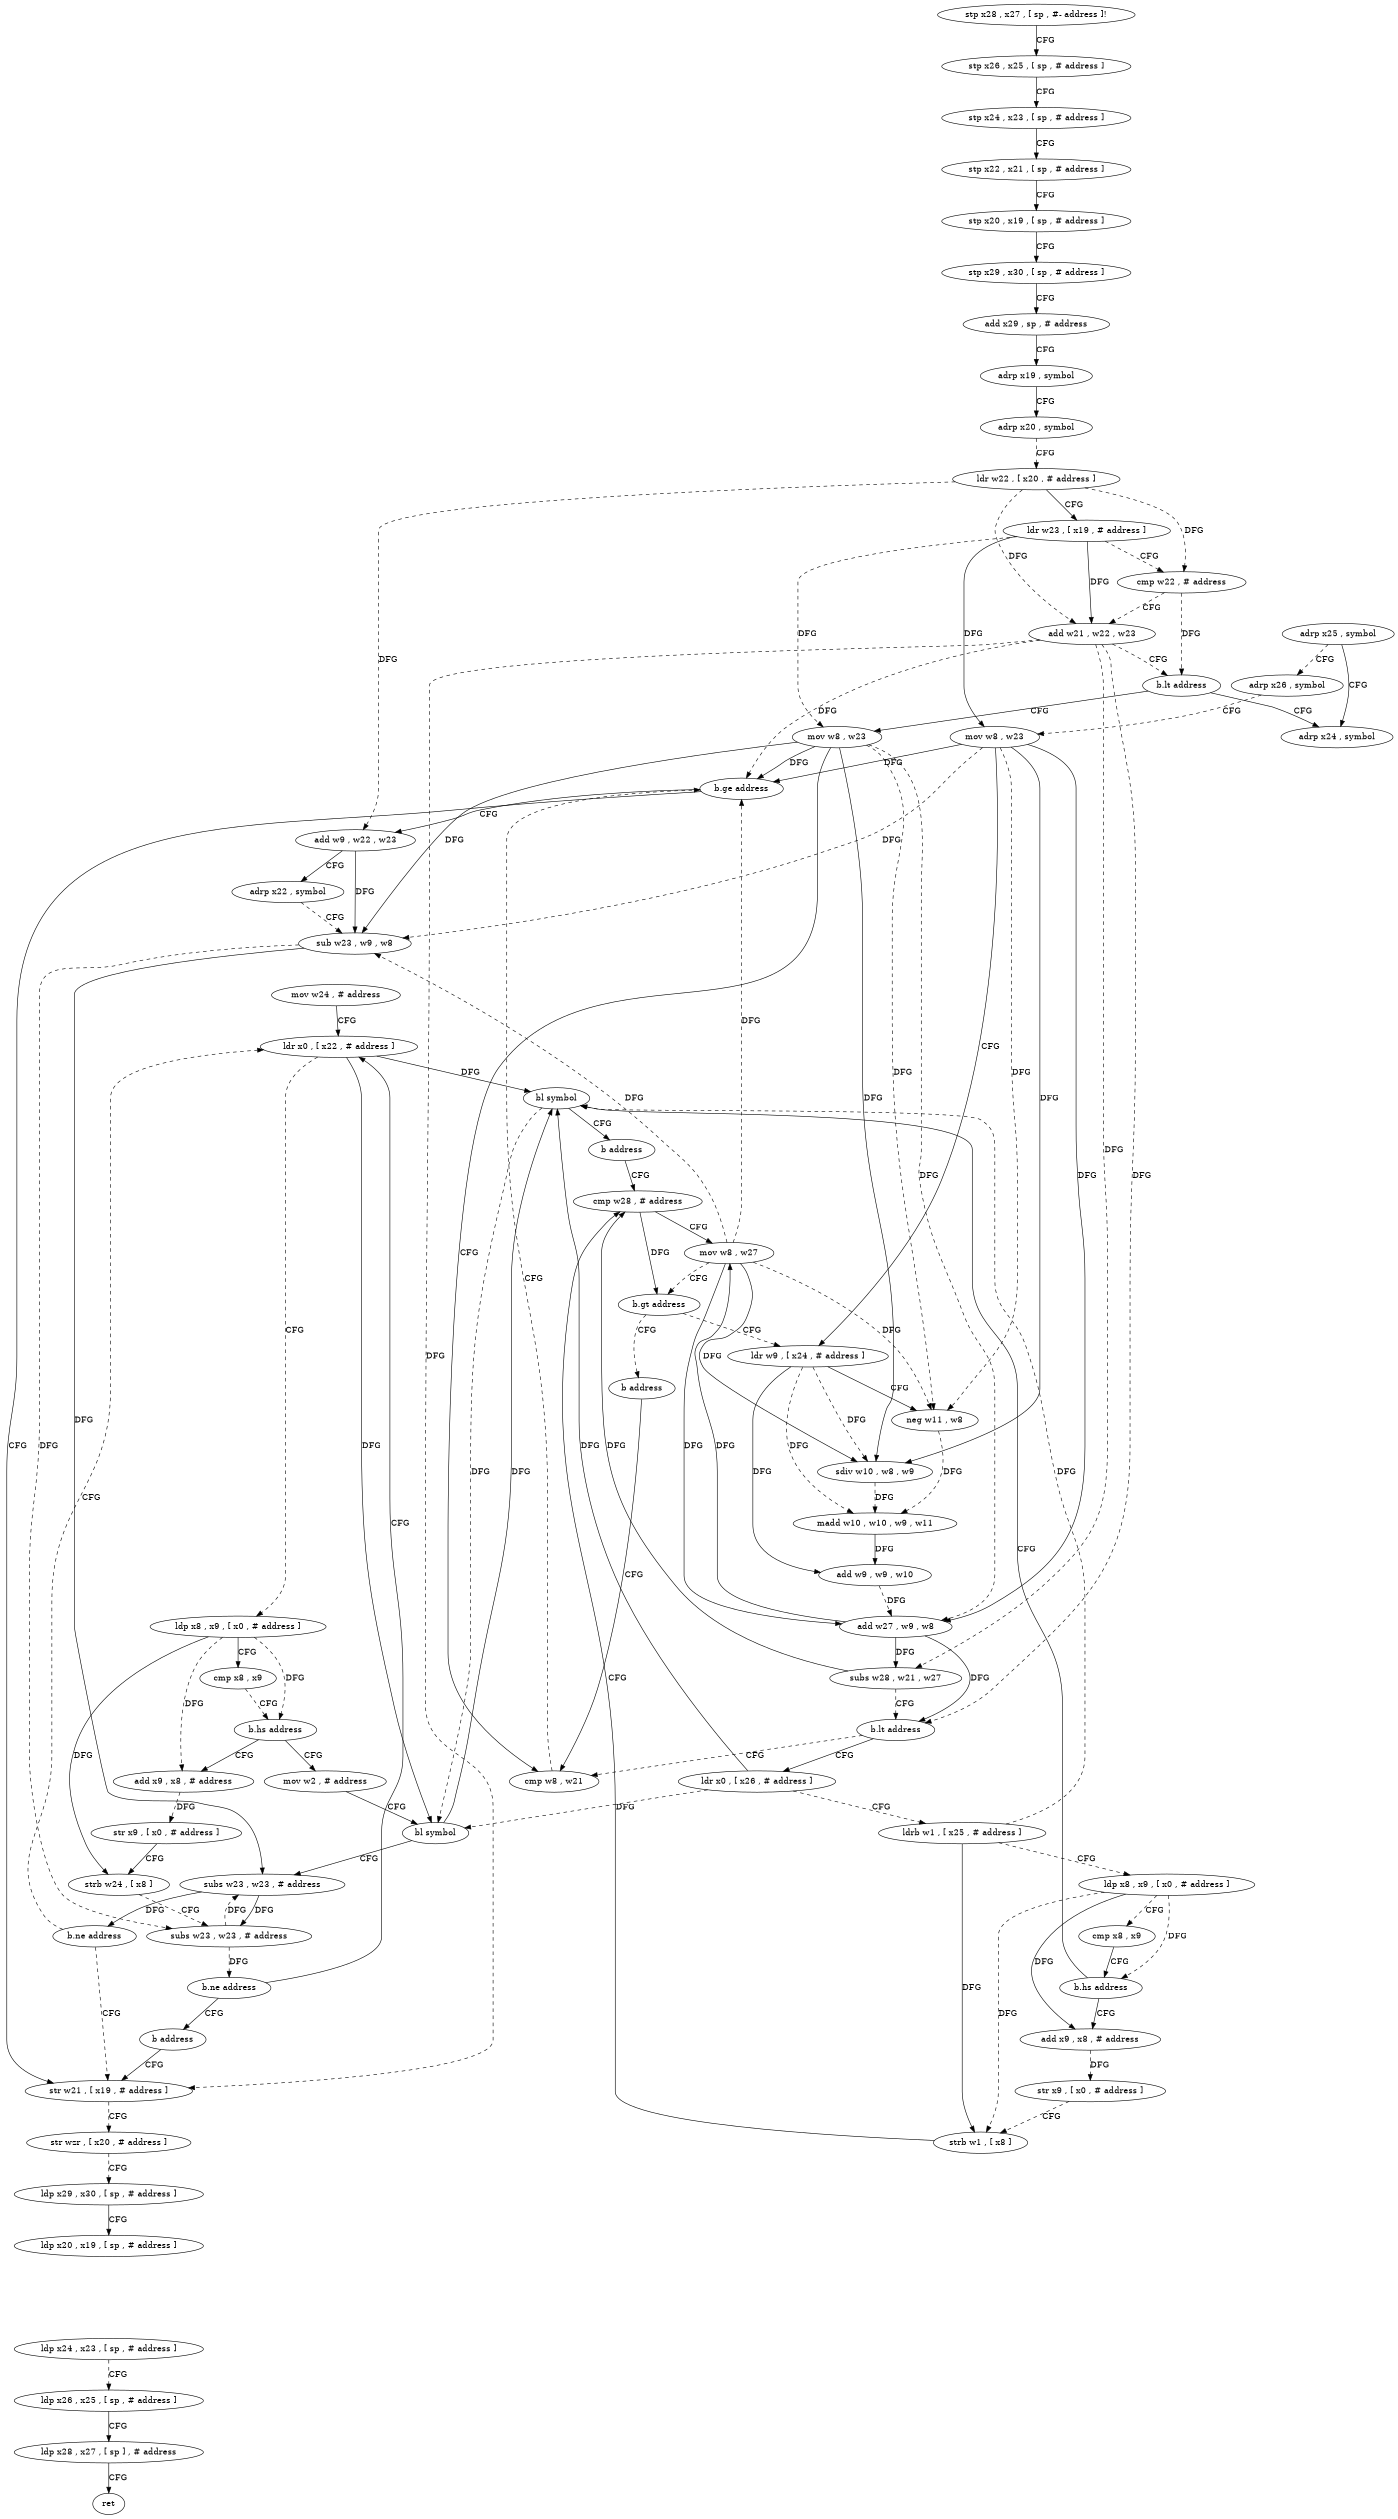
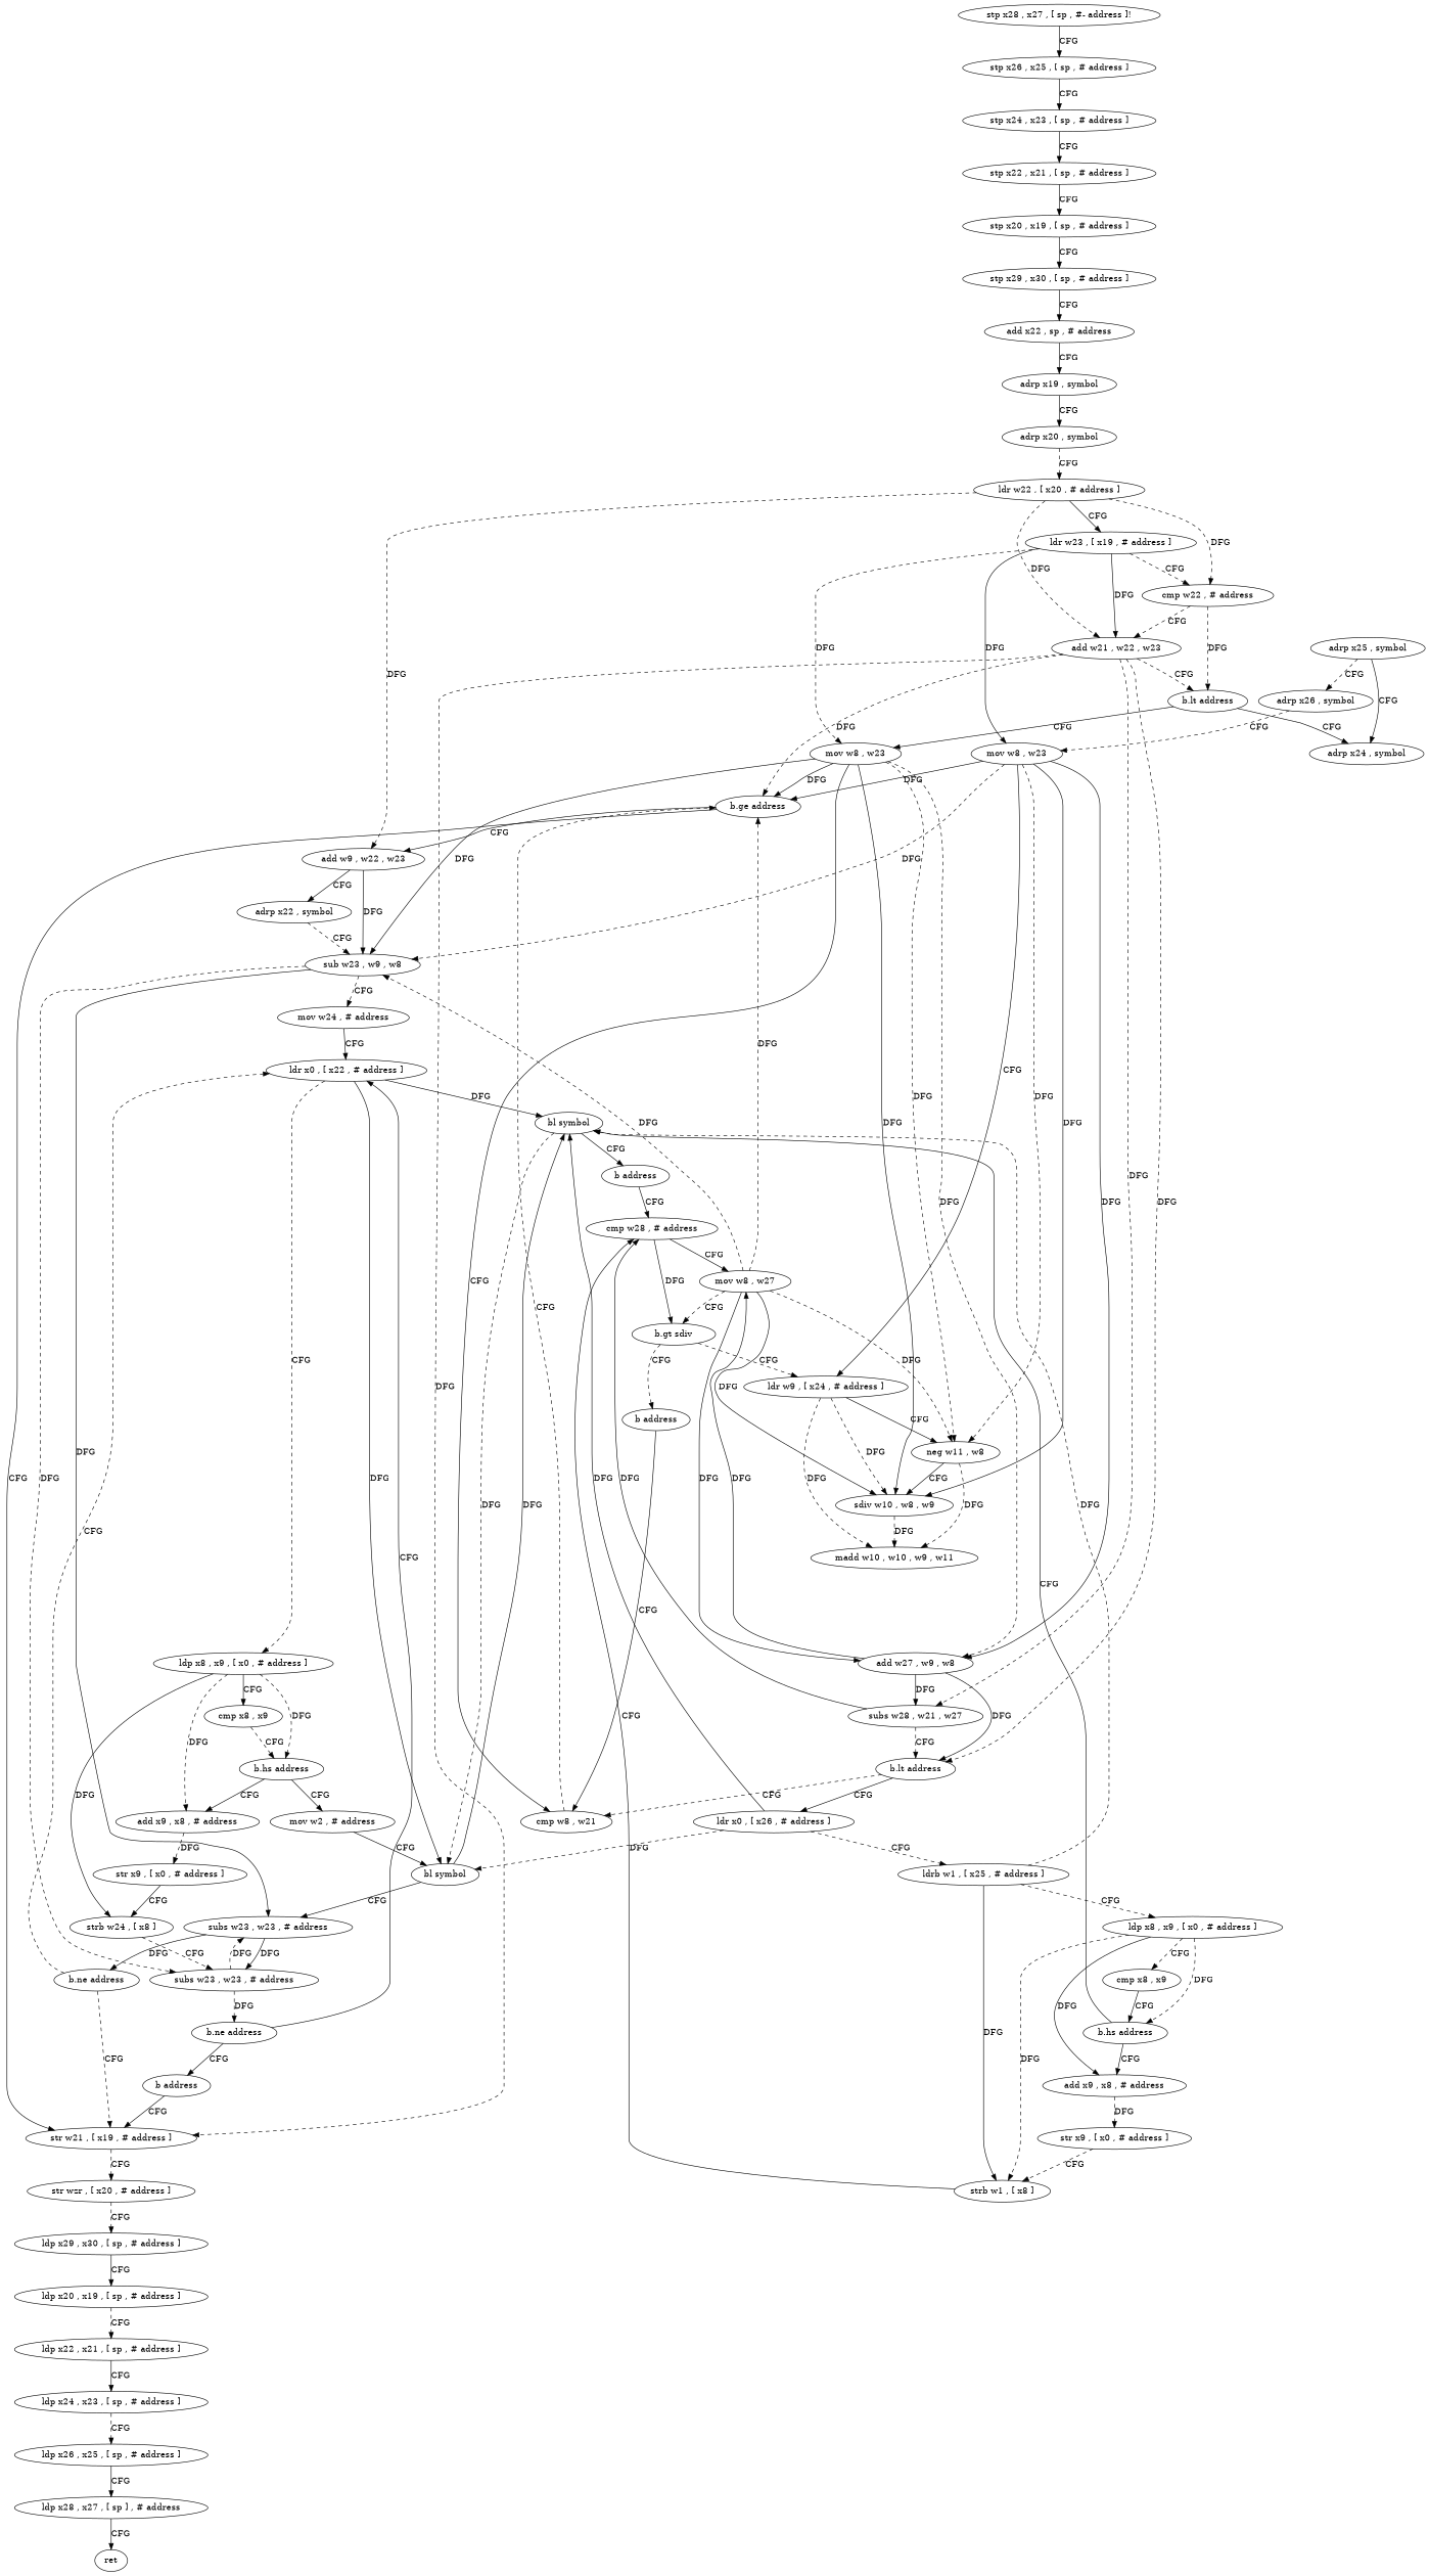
  digraph {
    edge [style=solid]
    n1 [label="stp x28 , x27 , [ sp , #- address ]!"]
    n2 [label="stp x26 , x25 , [ sp , # address ]"]
    n3 [label="stp x24 , x23 , [ sp , # address ]"]
    n4 [label="stp x22 , x21 , [ sp , # address ]"]
    n5 [label="stp x20 , x19 , [ sp , # address ]"]
    n6 [label="stp x29 , x30 , [ sp , # address ]"]
-   n7 [label="add x29 , sp , # address"]
+   n7 [label="add x22 , sp , # address"]
    n8 [label="adrp x19 , symbol"]
    n9 [label="adrp x20 , symbol"]
    n10 [label="ldr w22 , [ x20 , # address ]"]
    n11 [label="ldr w23 , [ x19 , # address ]"]
    n12 [label="cmp w22 , # address"]
    n13 [label="add w21 , w22 , w23"]
    n14 [label="add w9 , w22 , w23"]
    n15 [label="mov w8 , w23"]
    n16 [label="mov w8 , w23"]
    n17 [label="b.lt address"]
    n18 [label="str w21 , [ x19 , # address ]"]
    n19 [label="b.ge address"]
    n20 [label="subs w28 , w21 , w27"]
    n21 [label="b.lt address"]
    n22 [label="sub w23 , w9 , w8"]
    n23 [label="adrp x22 , symbol"]
    n24 [label="cmp w8 , w21"]
    n25 [label="neg w11 , w8"]
    n26 [label="sdiv w10 , w8 , w9"]
    n27 [label="add w27 , w9 , w8"]
    n28 [label="ldr w9 , [ x24 , # address ]"]
    n29 [label="adrp x24 , symbol"]
    n30 [label="str wzr , [ x20 , # address ]"]
    n31 [label="cmp w28 , # address"]
    n32 [label="ldr x0 , [ x26 , # address ]"]
    n33 [label="mov w24 , # address"]
    n34 [label="subs w23 , w23 , # address"]
    n35 [label="subs w23 , w23 , # address"]
    n36 [label="madd w10 , w10 , w9 , w11"]
    n37 [label="mov w8 , w27"]
    n38 [label="adrp x25 , symbol"]
    n39 [label="adrp x26 , symbol"]
-   n40 [label="add w9 , w9 , w10"]
    n41 [label="ldp x29 , x30 , [ sp , # address ]"]
    n42 [label="ldp x20 , x19 , [ sp , # address ]"]
+   n43 [label="ldp x22 , x21 , [ sp , # address ]"]
    n44 [label="ldp x24 , x23 , [ sp , # address ]"]
    n45 [label="ldp x26 , x25 , [ sp , # address ]"]
    n46 [label="ldp x28 , x27 , [ sp ] , # address"]
    n47 [label=ret]
    n48 [label="ldr x0 , [ x22 , # address ]"]
    n49 [label="b.ne address"]
    n50 [label="b.ne address"]
    n51 [label="bl symbol"]
    n52 [label="bl symbol"]
    n53 [label="ldp x8 , x9 , [ x0 , # address ]"]
    n54 [label="b address"]
    n55 [label="add x9 , x8 , # address"]
    n56 [label="strb w24 , [ x8 ]"]
    n57 [label="cmp x8 , x9"]
    n58 [label="b.hs address"]
    n59 [label="ldrb w1 , [ x25 , # address ]"]
    n60 [label="ldp x8 , x9 , [ x0 , # address ]"]
    n61 [label="strb w1 , [ x8 ]"]
    n62 [label="cmp x8 , x9"]
    n63 [label="b.hs address"]
    n64 [label="add x9 , x8 , # address"]
    n65 [label="str x9 , [ x0 , # address ]"]
    n66 [label="mov w2 , # address"]
    n67 [label="str x9 , [ x0 , # address ]"]
    n68 [label="b address"]
-   n69 [label="b.gt address"]
+   n69 [label="b.gt sdiv"]
    n70 [label="b address"]
    n1 -> n2 [label=CFG]
    n2 -> n3 [label=CFG]
    n3 -> n4 [label=CFG]
    n4 -> n5 [label=CFG]
    n5 -> n6 [label=CFG]
    n6 -> n7 [label=CFG]
    n7 -> n8 [label=CFG]
    n8 -> n9 [label=CFG]
    n9 -> n10 [label=CFG style=dashed]
    n10 -> n11 [label=CFG]
    n10 -> n12 [label=DFG style=dashed]
    n10 -> n13 [label=DFG style=dashed]
    n10 -> n14 [label=DFG style=dashed]
    n11 -> n12 [label=CFG style=dashed]
    n11 -> n13 [label=DFG]
    n11 -> n15 [label=DFG style=dashed]
    n11 -> n16 [label=DFG]
    n12 -> n13 [label=CFG style=dashed]
    n12 -> n17 [label=DFG style=dashed]
    n13 -> n17 [label=CFG style=dashed]
    n13 -> n18 [label=DFG style=dashed]
    n13 -> n19 [label=DFG style=dashed]
    n13 -> n20 [label=DFG style=dashed]
    n13 -> n21 [label=DFG style=dashed]
    n14 -> n22 [label=DFG]
    n14 -> n23 [label=CFG]
    n15 -> n19 [label=DFG]
    n15 -> n22 [label=DFG]
    n15 -> n24 [label=CFG]
    n15 -> n25 [label=DFG style=dashed]
    n15 -> n26 [label=DFG]
    n15 -> n27 [label=DFG style=dashed]
    n16 -> n19 [label=DFG]
    n16 -> n22 [label=DFG style=dashed]
    n16 -> n25 [label=DFG style=dashed]
    n16 -> n26 [label=DFG]
    n16 -> n27 [label=DFG]
    n16 -> n28 [label=CFG]
    n17 -> n15 [label=CFG]
    n17 -> n29 [label=CFG]
    n18 -> n30 [label=CFG style=dashed]
    n19 -> n14 [label=CFG]
    n19 -> n18 [label=CFG]
    n20 -> n21 [label=CFG style=dashed]
    n20 -> n31 [label=DFG]
    n21 -> n24 [label=CFG style=dashed]
    n21 -> n32 [label=CFG]
+   n22 -> n33 [label=CFG style=dashed]
    n22 -> n34 [label=DFG]
    n22 -> n35 [label=DFG style=dashed]
    n23 -> n22 [label=CFG style=dashed]
    n24 -> n19 [label=CFG style=dashed]
+   n25 -> n26 [label=CFG]
    n25 -> n36 [label=DFG style=dashed]
    n26 -> n36 [label=DFG style=dashed]
    n27 -> n20 [label=DFG]
    n27 -> n21 [label=DFG]
    n27 -> n37 [label=DFG]
    n28 -> n25 [label=CFG]
    n28 -> n26 [label=DFG style=dashed]
    n28 -> n36 [label=DFG style=dashed]
-   n28 -> n40 [label=DFG]
    n30 -> n41 [label=CFG style=dashed]
    n31 -> n37 [label=CFG]
    n31 -> n69 [label=DFG]
    n32 -> n51 [label=DFG]
    n32 -> n52 [label=DFG style=dashed]
    n32 -> n59 [label=CFG style=dashed]
    n33 -> n48 [label=CFG]
    n34 -> n35 [label=DFG]
    n34 -> n49 [label=DFG]
    n35 -> n34 [label=DFG style=dashed]
    n35 -> n50 [label=DFG style=dashed]
-   n36 -> n40 [label=DFG]
    n37 -> n19 [label=DFG style=dashed]
    n37 -> n22 [label=DFG style=dashed]
    n37 -> n25 [label=DFG style=dashed]
    n37 -> n26 [label=DFG]
    n37 -> n27 [label=DFG]
    n37 -> n69 [label=CFG style=dashed]
    n38 -> n29 [label=CFG]
    n38 -> n39 [label=CFG style=dashed]
    n39 -> n16 [label=CFG style=dashed]
-   n40 -> n27 [label=DFG style=dashed]
    n41 -> n42 [label=CFG]
+   n42 -> n43 [label=CFG style=dashed]
+   n43 -> n44 [label=CFG]
    n44 -> n45 [label=CFG style=dashed]
    n45 -> n46 [label=CFG]
    n46 -> n47 [label=CFG]
    n48 -> n51 [label=DFG]
    n48 -> n52 [label=DFG]
    n48 -> n53 [label=CFG style=dashed]
    n49 -> n18 [label=CFG style=dashed]
    n49 -> n48 [label=CFG style=dashed]
    n50 -> n48 [label=CFG]
    n50 -> n68 [label=CFG]
    n51 -> n52 [label=DFG style=dashed]
    n51 -> n54 [label=CFG]
    n52 -> n34 [label=CFG]
    n52 -> n51 [label=DFG]
    n53 -> n55 [label=DFG style=dashed]
    n53 -> n56 [label=DFG]
    n53 -> n57 [label=CFG]
    n53 -> n58 [label=DFG style=dashed]
    n54 -> n31 [label=CFG]
    n55 -> n67 [label=DFG style=dashed]
    n56 -> n35 [label=CFG style=dashed]
    n57 -> n58 [label=CFG style=dashed]
    n58 -> n55 [label=CFG]
    n58 -> n66 [label=CFG]
    n59 -> n51 [label=DFG style=dashed]
    n59 -> n60 [label=CFG style=dashed]
    n59 -> n61 [label=DFG]
    n60 -> n61 [label=DFG style=dashed]
    n60 -> n62 [label=CFG style=dashed]
    n60 -> n63 [label=DFG style=dashed]
    n60 -> n64 [label=DFG]
    n61 -> n31 [label=CFG]
    n62 -> n63 [label=CFG]
    n63 -> n51 [label=CFG]
    n63 -> n64 [label=CFG]
    n64 -> n65 [label=DFG style=dashed]
    n65 -> n61 [label=CFG style=dashed]
    n66 -> n52 [label=CFG]
    n67 -> n56 [label=CFG]
    n68 -> n18 [label=CFG]
    n69 -> n28 [label=CFG style=dashed]
    n69 -> n70 [label=CFG style=dashed]
    n70 -> n24 [label=CFG]
  }
